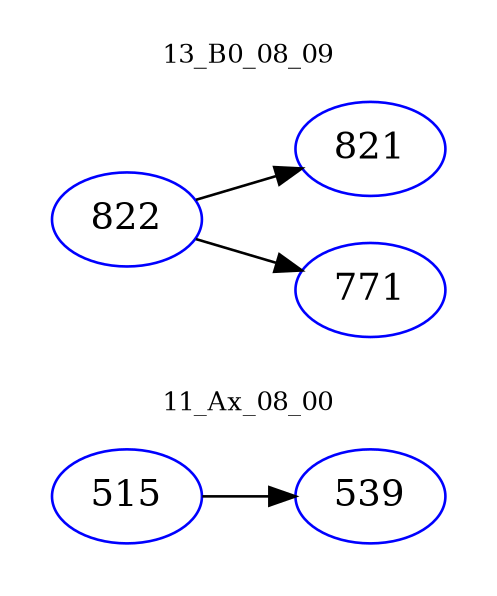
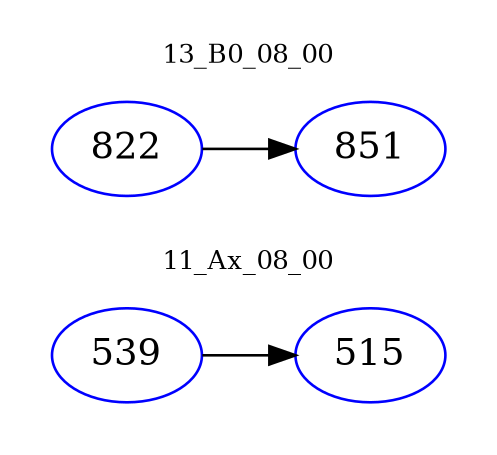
  digraph {
    rankdir=LR
    node [color=blue]
    edge [color=black]
    n1 [label=515]
    n2 [label=539]
    n3 [label=822]
-   n4 [label=771]
-   n5 [label=821]
+   n5 [label=851]
    subgraph cluster_1 {
      color=white
      fontsize=10
      label="11_Ax_08_00"
      n1
      n2
    }
    subgraph cluster_2 {
      color=white
      fontsize=10
-     label="13_B0_08_09"
+     label="13_B0_08_00"
      n3
-     n4
      n5
    }
-   n1 -> n2
-   n3 -> n4
+   n2 -> n1
    n3 -> n5
  }
